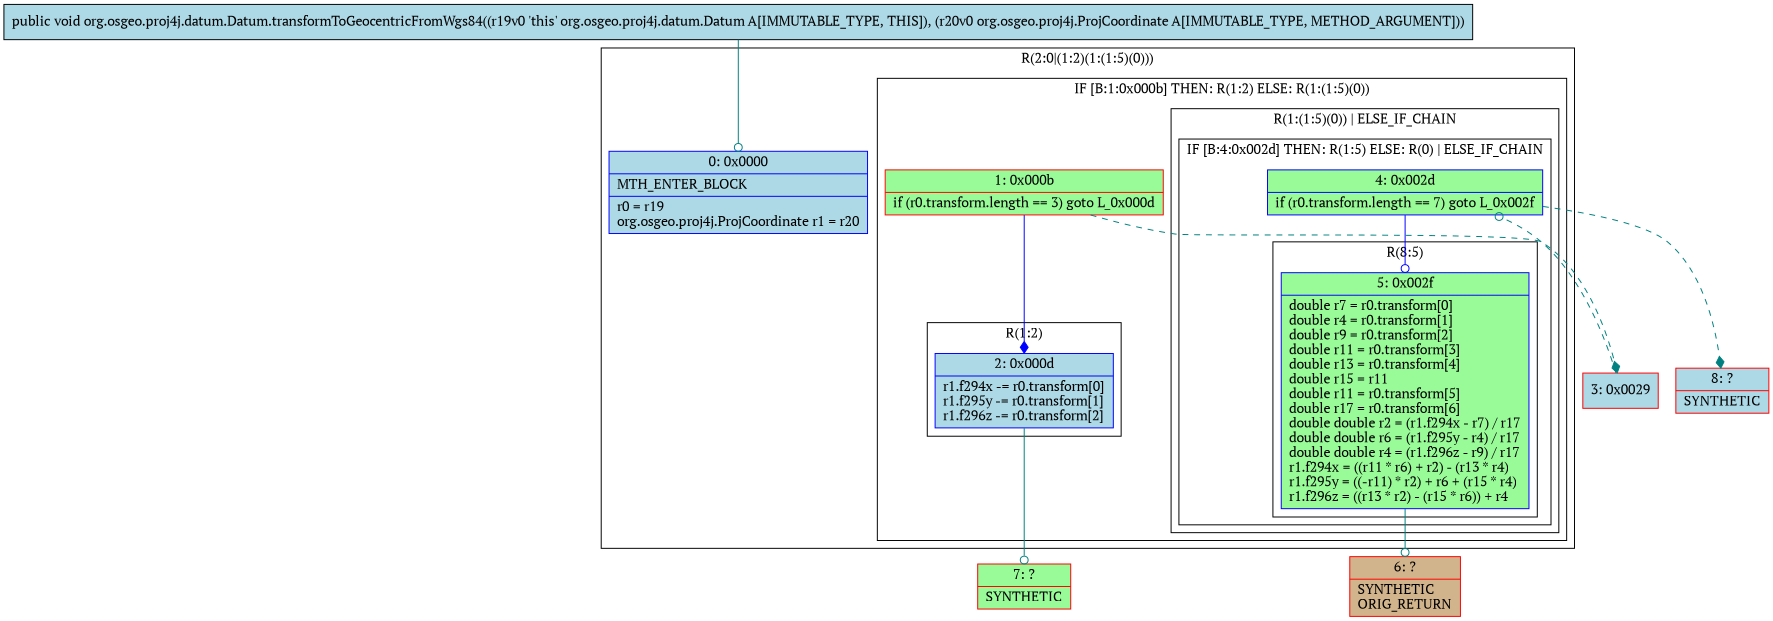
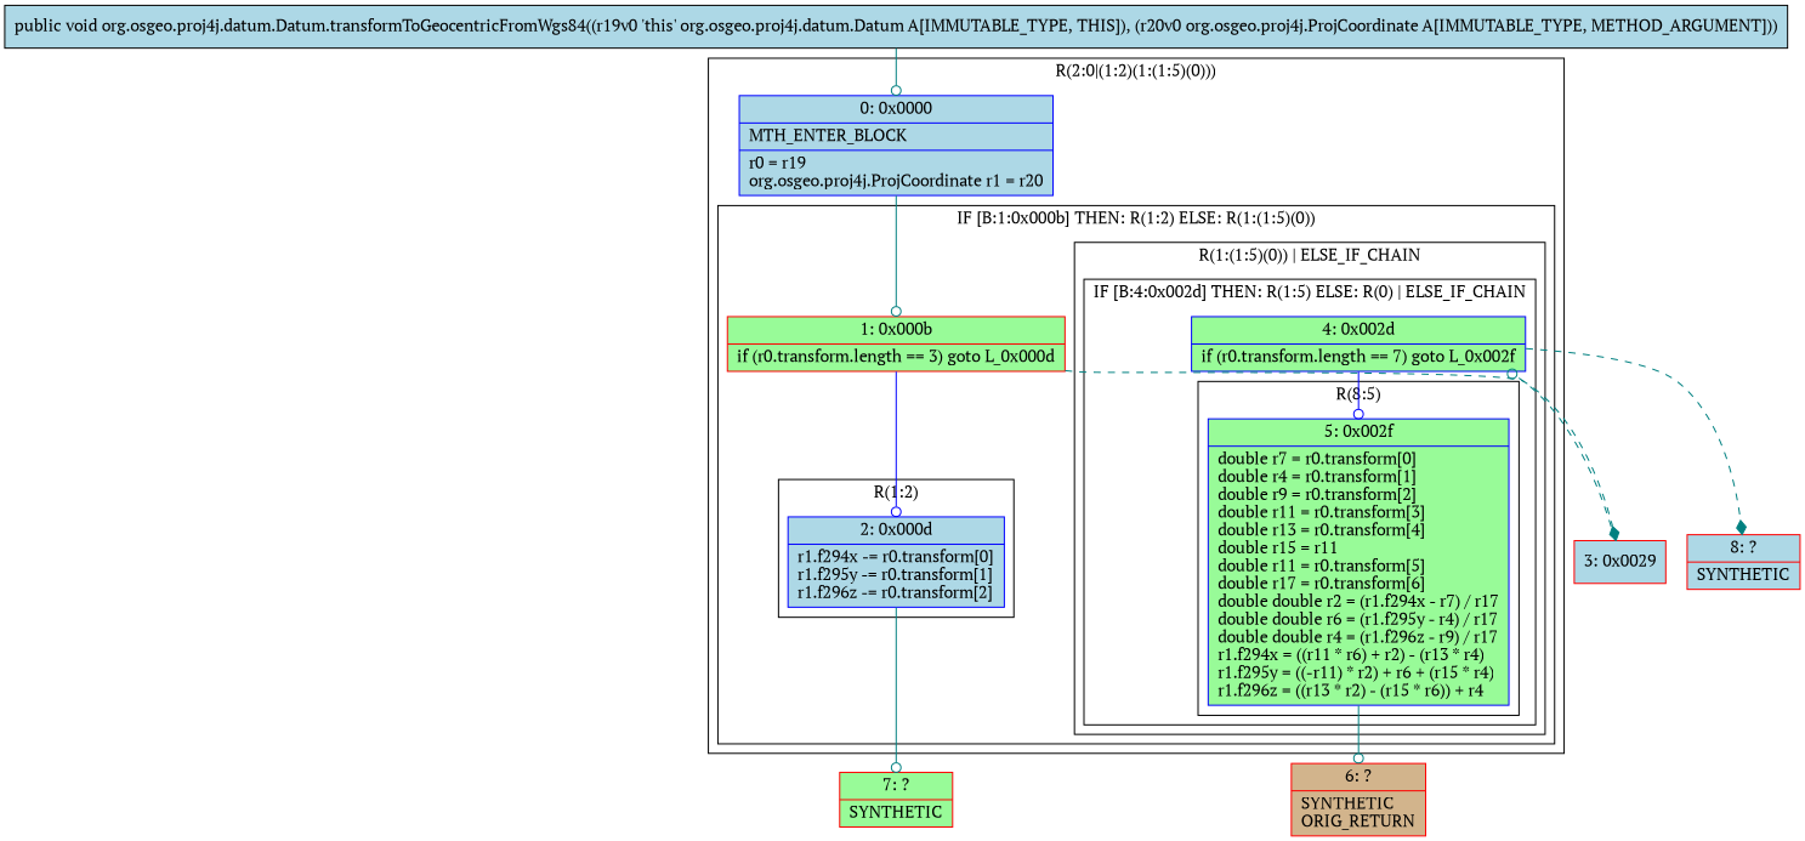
  digraph {
    fontname="PT Serif"
    node [color=red fillcolor=lightblue fontname="PT Serif" shape=record style=filled]
    edge [arrowhead=odot color=teal fontname="PT Serif"]
    n1 [color=blue label="{2\:\ 0x000d|r1.f294x \-= r0.transform[0]\lr1.f295y \-= r0.transform[1]\lr1.f296z \-= r0.transform[2]\l}"]
    n2 [color=blue fillcolor=palegreen label="{5\:\ 0x002f|double r7 = r0.transform[0]\ldouble r4 = r0.transform[1]\ldouble r9 = r0.transform[2]\ldouble r11 = r0.transform[3]\ldouble r13 = r0.transform[4]\ldouble r15 = r11\ldouble r11 = r0.transform[5]\ldouble r17 = r0.transform[6]\ldouble double r2 = (r1.f294x \- r7) \/ r17\ldouble double r6 = (r1.f295y \- r4) \/ r17\ldouble double r4 = (r1.f296z \- r9) \/ r17\lr1.f294x = ((r11 * r6) + r2) \- (r13 * r4)\lr1.f295y = ((\-r11) * r2) + r6 + (r15 * r4)\lr1.f296z = ((r13 * r2) \- (r15 * r6)) + r4\l}"]
    n3 [color=blue fillcolor=palegreen label="{4\:\ 0x002d|if (r0.transform.length == 7) goto L_0x002f\l}"]
    n4 [fillcolor=palegreen label="{1\:\ 0x000b|if (r0.transform.length == 3) goto L_0x000d\l}"]
    n5 [color=blue label="{0\:\ 0x0000|MTH_ENTER_BLOCK\l|r0 = r19\lorg.osgeo.proj4j.ProjCoordinate r1 = r20\l}"]
    n6 [fillcolor=palegreen label="{7\:\ ?|SYNTHETIC\l}"]
    n7 [fillcolor=tan label="{6\:\ ?|SYNTHETIC\lORIG_RETURN\l}"]
    n8 [label="{8\:\ ?|SYNTHETIC\l}"]
    n9 [label="{3\:\ 0x0029}"]
    n10 [label="{public void org.osgeo.proj4j.datum.Datum.transformToGeocentricFromWgs84((r19v0 'this' org.osgeo.proj4j.datum.Datum A[IMMUTABLE_TYPE, THIS]), (r20v0 org.osgeo.proj4j.ProjCoordinate A[IMMUTABLE_TYPE, METHOD_ARGUMENT])) }" color=""]
    subgraph cluster_1 {
      label="R(2:0|(1:2)(1:(1:5)(0)))"
      n5
      subgraph cluster_2 {
        label="IF [B:1:0x000b] THEN: R(1:2) ELSE: R(1:(1:5)(0))"
        n4
        subgraph cluster_3 {
          label="R(1:2)"
          n1
        }
        subgraph cluster_4 {
          label="R(1:(1:5)(0)) | ELSE_IF_CHAIN\l"
          subgraph cluster_5 {
            label="IF [B:4:0x002d] THEN: R(1:5) ELSE: R(0) | ELSE_IF_CHAIN\l"
            n3
            subgraph cluster_6 {
              label="R(8:5)"
              n2
            }
            subgraph cluster_7 {
              label="R(0)"
            }
          }
        }
      }
    }
    n1 -> n6
    n2 -> n7
    n3 -> n2 [color=blue]
    n3 -> n8 [arrowhead=diamond style=dashed]
-   n4 -> n1 [arrowhead=diamond color=blue]
+   n4 -> n1 [color=blue]
    n4 -> n9 [arrowhead=diamond style=dashed]
+   n5 -> n4
    n9 -> n3 [style=dashed]
    n10 -> n5
  }
